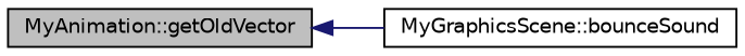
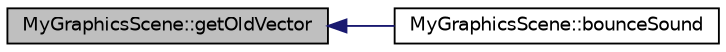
  digraph {
    rankdir=LR
    node [color=black fontname=Helvetica fontsize=10 shape=record style=filled]
-   n1 [fillcolor=grey75 fontcolor=black height=0.2 label="MyAnimation::getOldVector" width=0.4]
+   n1 [fillcolor=grey75 fontcolor=black height=0.2 label="MyGraphicsScene::getOldVector" width=0.4]
    n2 [fillcolor=white height=0.2 label="MyGraphicsScene::bounceSound" width=0.4]
    n1 -> n2 [color=midnightblue dir=back fontname=Helvetica fontsize=10 labelfontname=Helvetica labelfontsize=10 style=solid]
  }
